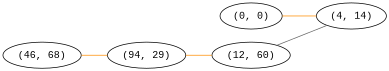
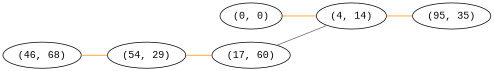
  graph {
    fontname="Liberation Mono"
    rankdir=LR
    node [fontname="Liberation Mono"]
    edge [color=darkorange fontname="Liberation Mono" weight=1]
    "(0, 0)"
    "(4, 14)"
-   "(17, 60)" [label="(12, 60)"]
+   "(95, 35)"
+   "(17, 60)"
    n5 [label="(46, 68)"]
-   "(54, 29)" [label="(94, 29)"]
+   "(54, 29)"
    "(0, 0)" -- "(4, 14)" [weight=4]
+   "(4, 14)" -- "(95, 35)"
    "(17, 60)" -- "(4, 14)" [color=gray40]
    n5 -- "(54, 29)"
    "(54, 29)" -- "(17, 60)"
  }
